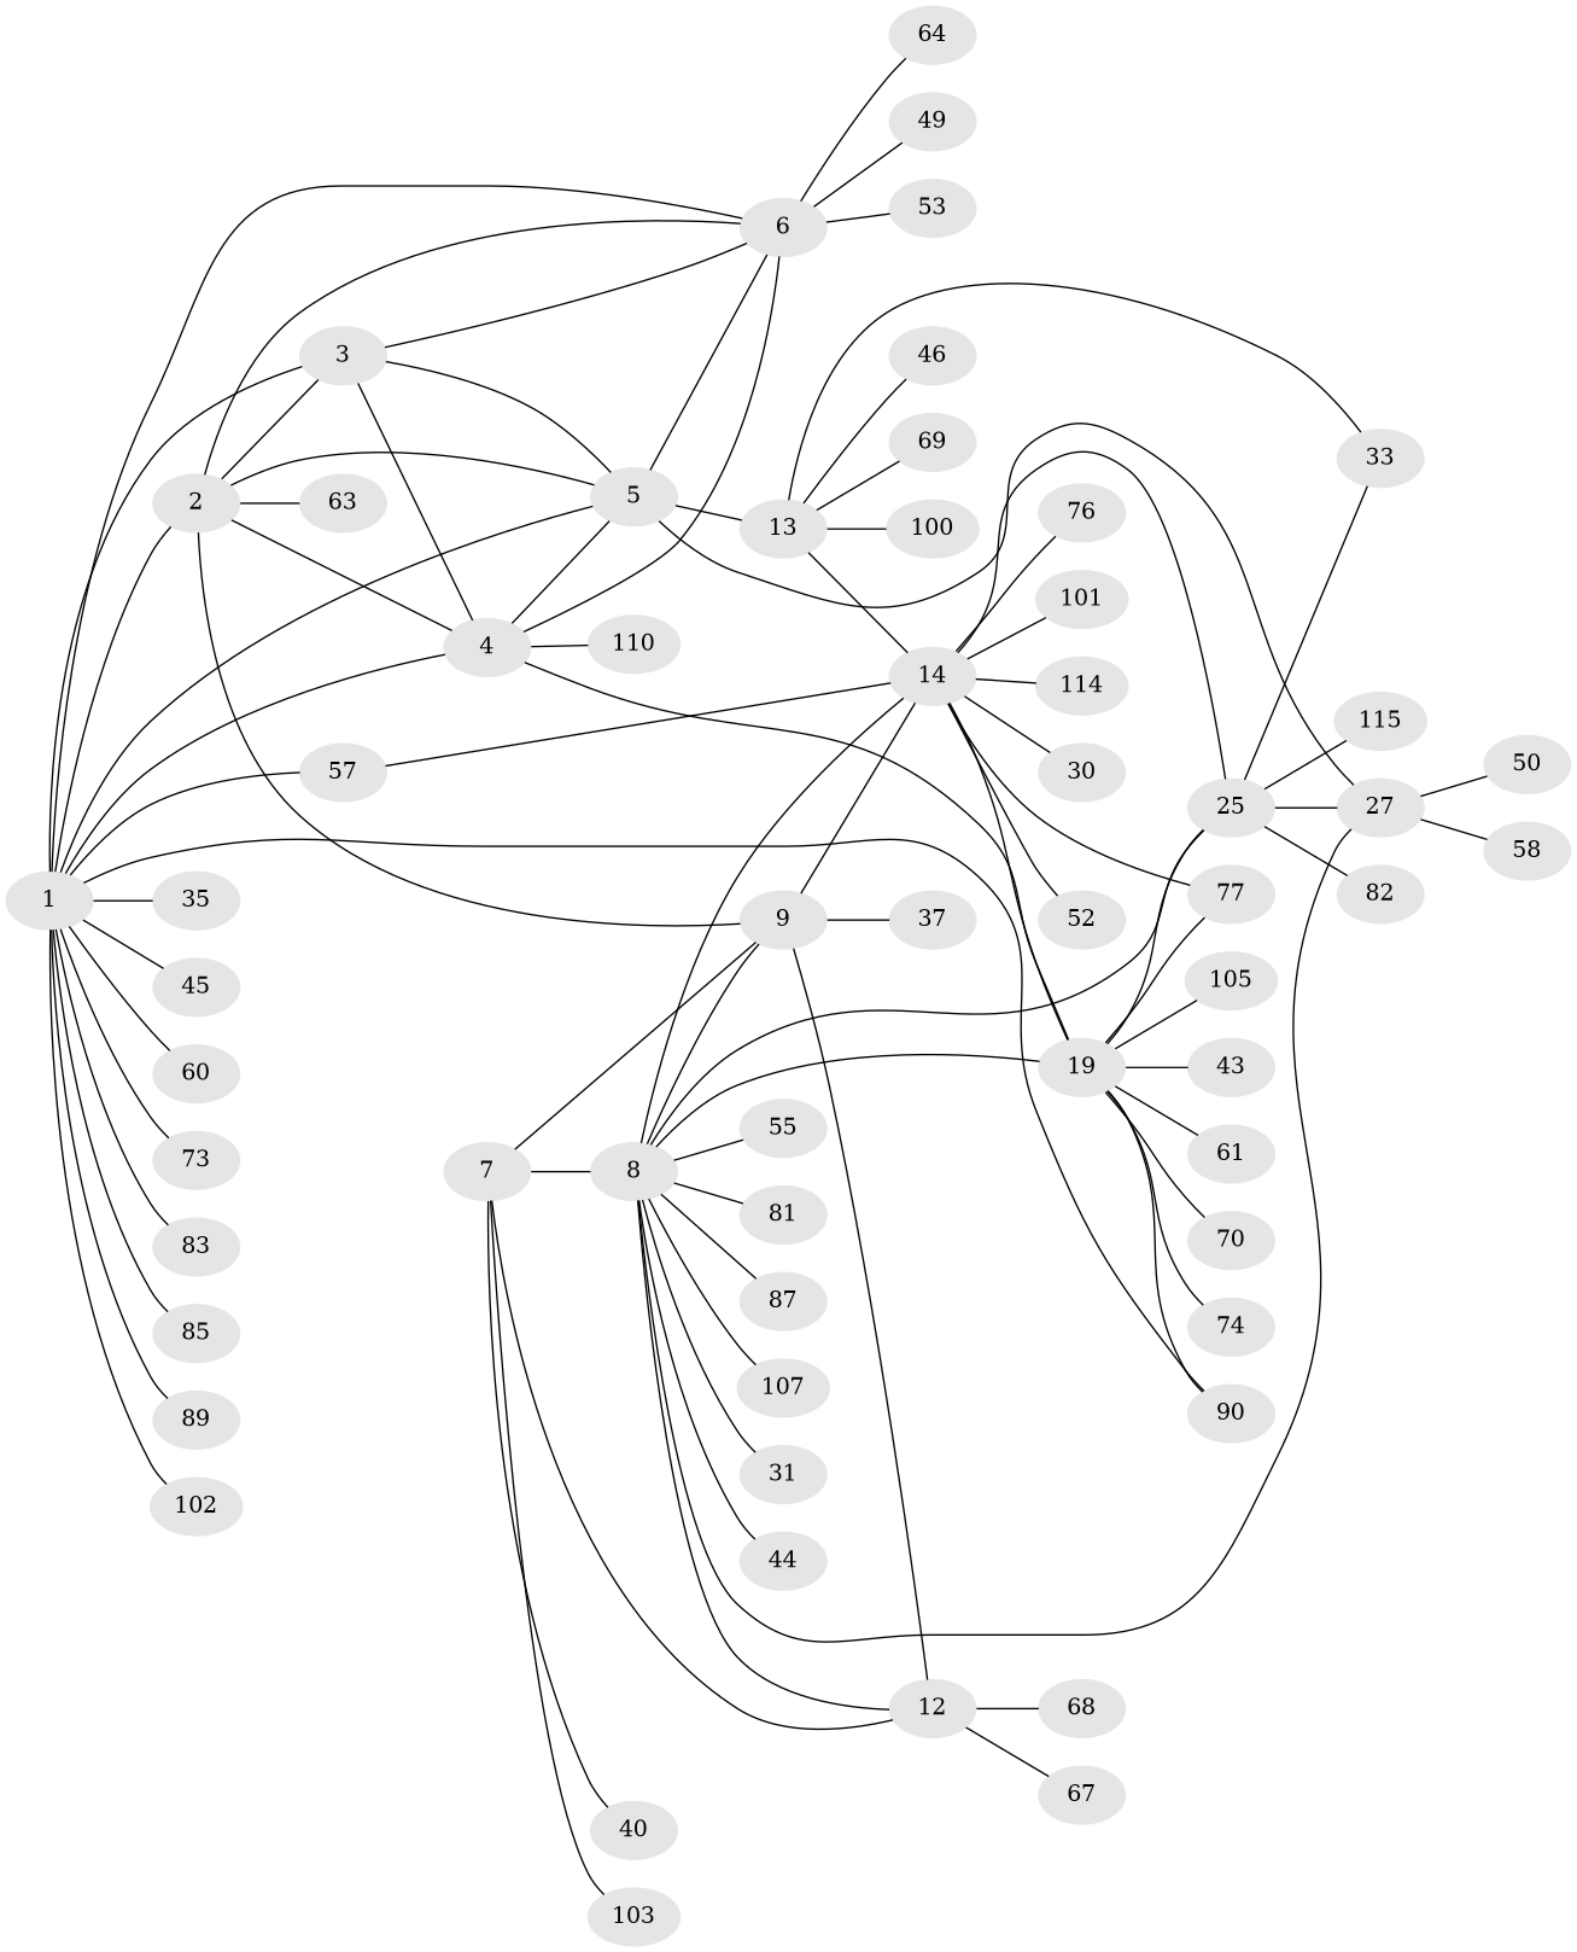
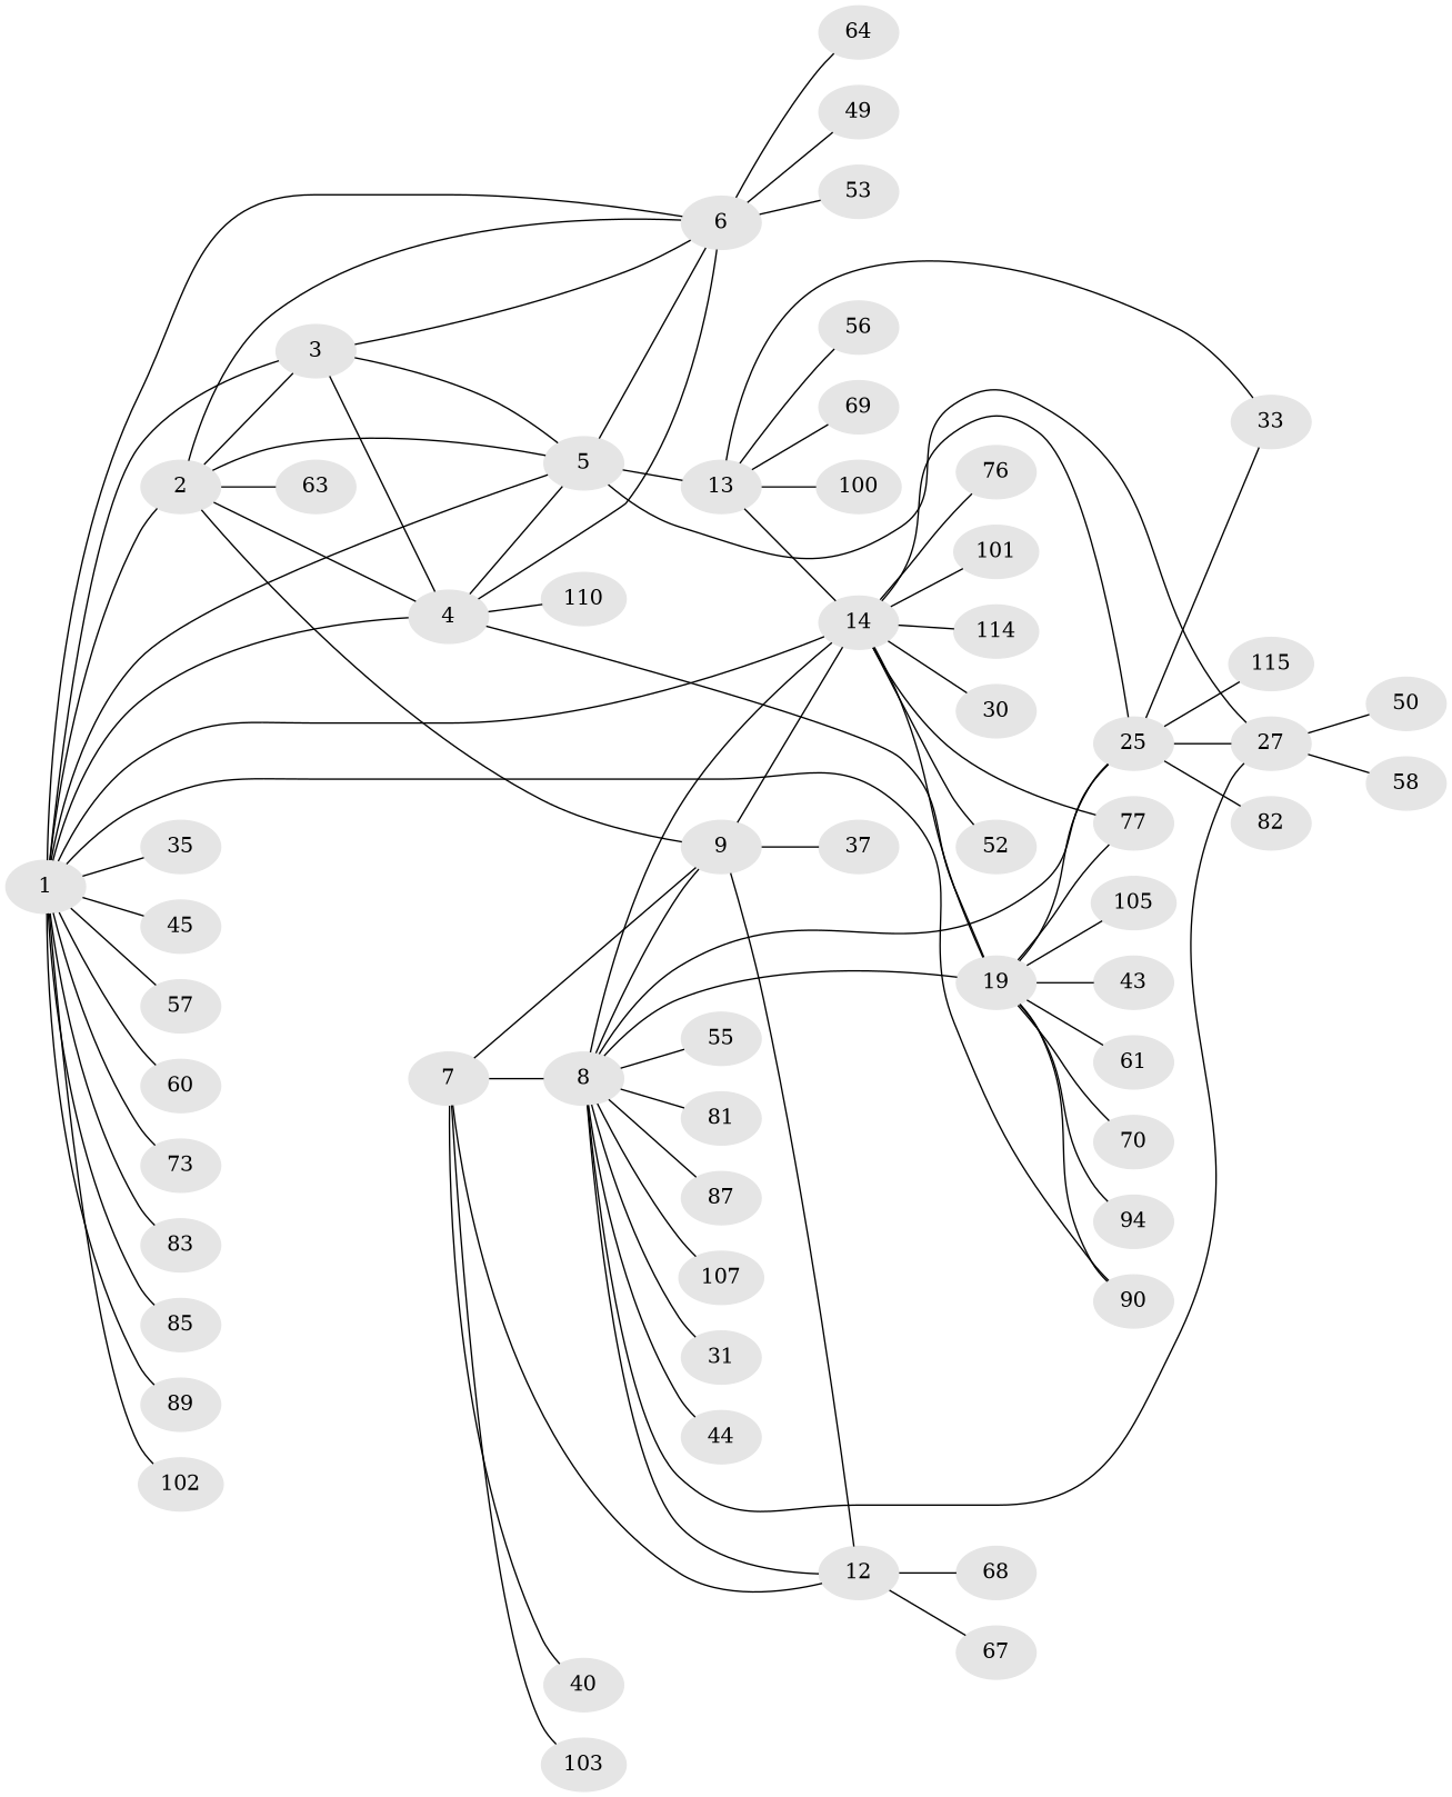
  graph {
    rankdir=LR
    node [color=gray90 style=filled]
    1
    2
    3
    4
    5
    6
    14 [super="+17+15"]
    35
    45
    57 [super="+109"]
    60
    73 [super="+111"]
    83
    85
    89
    90
    102
    9 [super="+10"]
    63 [super="+91"]
    19 [super="+21+20+22"]
    110
    13
    27 [super="+30+46+86+54"]
    49
    53
    64
    25 [super="+41+39+26"]
    n28 [label=30]
    52 [super="+59"]
    76
    77 [super="+79+95"]
    101
    114
    12
    37
    43 [super="+80"]
    61
    70
-   94 [label=74]
+   94
    105
    33
-   56 [label=46]
+   56
    69
    100
    50
    58 [super="+74"]
    8 [super="+29+11"]
    31
    44
    55 [super="+88"]
    81
    87
    107
    7
    40
    103 [super="+113"]
    67
    68
    82
    115
    1 -- 2
    1 -- 3
    1 -- 4
    1 -- 5
    1 -- 6
-   57 -- 14
+   1 -- 14
    1 -- 35
    1 -- 45
    1 -- 57
    1 -- 60
    1 -- 73
    1 -- 83
    1 -- 85
    1 -- 89
    1 -- 90
    1 -- 102
    2 -- 3
    2 -- 4
    2 -- 5
    2 -- 6
    2 -- 9
    2 -- 63
    3 -- 4
    3 -- 5
    3 -- 6
    4 -- 5
    4 -- 6
    4 -- 19
    4 -- 110
    5 -- 6
    5 -- 13
    5 -- 27
    6 -- 49
    6 -- 53
    6 -- 64
    14 -- 19 [weight=2]
    14 -- 25
    14 -- n28
    14 -- 52
    14 -- 76
    14 -- 77
    14 -- 101
    14 -- 114
    9 -- 14
    9 -- 12 [weight=2]
    9 -- 37
    19 -- 90
    19 -- 25 [weight=2]
    19 -- 77
    19 -- 43
    19 -- 61
    19 -- 70
    19 -- 94
    19 -- 105
    13 -- 14 [weight=5]
    13 -- 33
    13 -- 56
    13 -- 69
    13 -- 100
    27 -- 50
    27 -- 58
    25 -- 27 [weight=6]
    25 -- 33
    25 -- 82
    25 -- 115
    12 -- 67
    12 -- 68
    8 -- 14
    8 -- 9 [weight=4]
    8 -- 19
    8 -- 27 [weight=2]
    8 -- 25 [weight=3]
    8 -- 12 [weight=2]
    8 -- 31
    8 -- 44
    8 -- 55
    8 -- 81
    8 -- 87
    8 -- 107
    7 -- 9 [weight=2]
    7 -- 12
    7 -- 8 [weight=2]
    7 -- 40
    7 -- 103
  }
